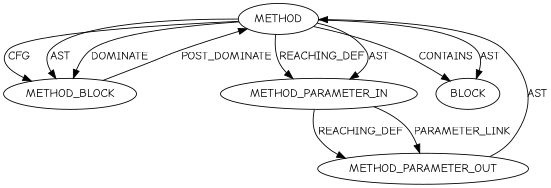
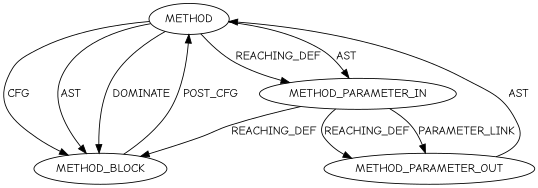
  digraph {
    fontname="Comic Neue"
    node [CODE="<empty>" ORDER=1 fontname="Comic Neue" EVALUATION_STRATEGY=BY_VALUE TYPE_FULL_NAME=ANY]
    edge [fontname="Comic Neue"]
    n1 [AST_PARENT_FULL_NAME="<global>" AST_PARENT_TYPE=NAMESPACE_BLOCK FILENAME="<empty>" FULL_NAME=cpu_to_be64 IS_EXTERNAL=true NAME=cpu_to_be64 ORDER=0 label=METHOD EVALUATION_STRATEGY="" TYPE_FULL_NAME=""]
    n2 [CODE=RET ORDER=2 label=METHOD_BLOCK]
    n3 [CODE=p1 INDEX=1 IS_VARIADIC=false NAME=p1 label=METHOD_PARAMETER_IN]
-   n4 [ARGUMENT_INDEX=1 label=BLOCK EVALUATION_STRATEGY=""]
    n5 [CODE=p1 INDEX=1 IS_VARIADIC=false NAME=p1 label=METHOD_PARAMETER_OUT]
    n1 -> n2 [label=CFG]
    n1 -> n2 [label=AST]
    n1 -> n2 [label=DOMINATE]
    n1 -> n3 [label=REACHING_DEF]
    n1 -> n3 [label=AST]
-   n1 -> n4 [label=CONTAINS]
-   n1 -> n4 [label=AST]
-   n2 -> n1 [label=POST_DOMINATE]
+   n2 -> n1 [label=POST_CFG]
+   n3 -> n2 [VARIABLE=p1 label=REACHING_DEF]
    n3 -> n5 [VARIABLE=p1 label=REACHING_DEF]
    n3 -> n5 [label=PARAMETER_LINK]
    n5 -> n1 [label=AST]
  }
